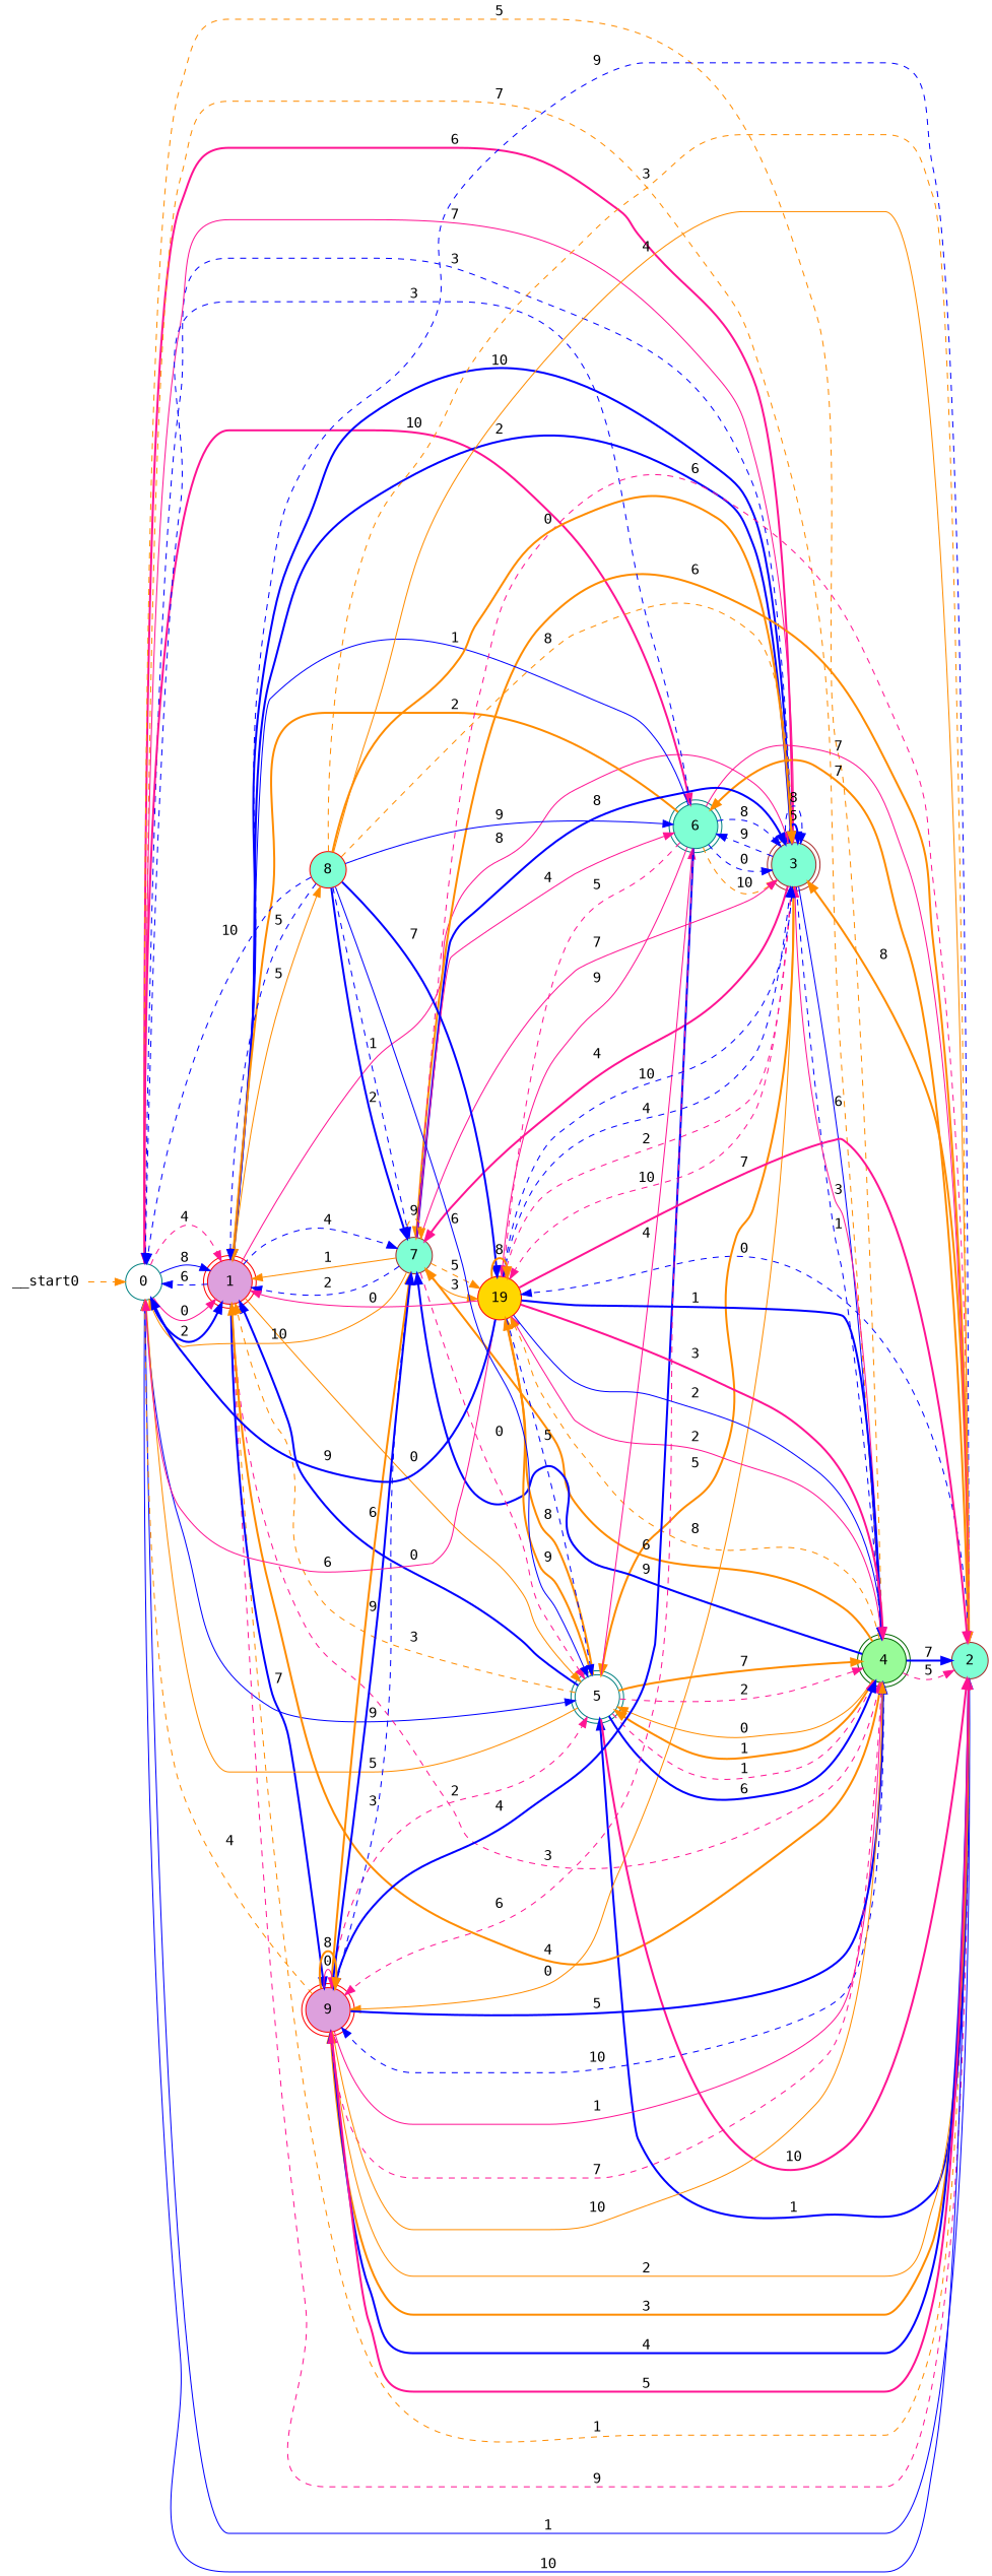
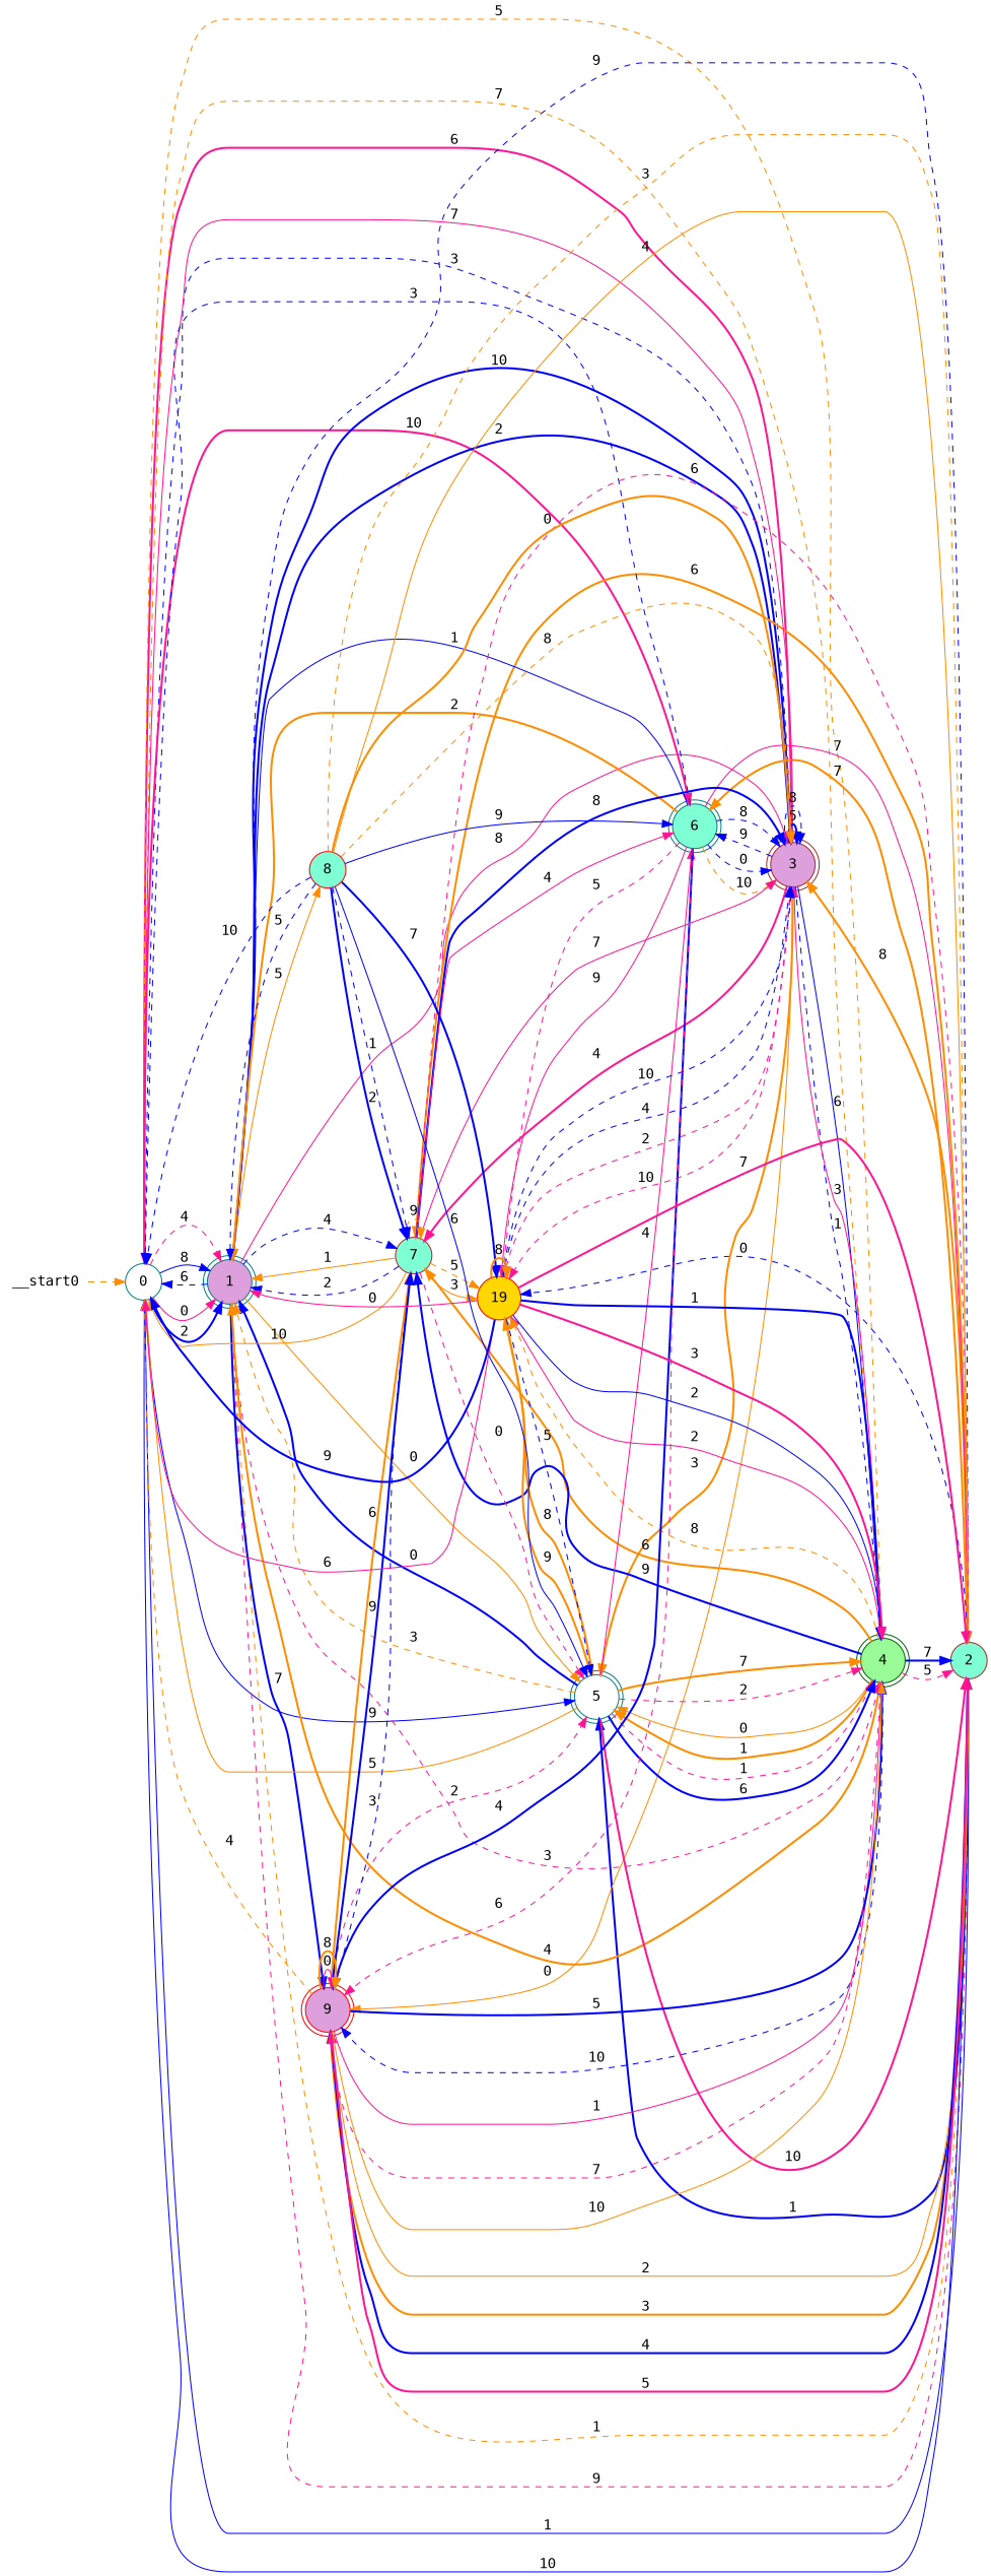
  digraph {
    fontname="DejaVu Sans Mono"
    rankdir=LR
    node [color=red fillcolor=aquamarine fontname="DejaVu Sans Mono" shape=doublecircle style=filled]
    edge [color=blue fontname="DejaVu Sans Mono" style=dashed]
    n1 [color=teal fillcolor=white label=0 shape=circle]
-   n2 [fillcolor=plum label=1]
+   n2 [color=teal fillcolor=plum label=1]
    n3 [color=brown label=2 shape=circle]
-   n4 [color=brown label=3]
+   n4 [color=brown fillcolor=plum label=3]
    n5 [color=darkgreen fillcolor=palegreen label=4]
    n6 [color=teal fillcolor=white label=5]
    n7 [color=teal label=6]
    n8 [color=brown label=7 shape=circle]
    n9 [label=8 shape=circle]
    n10 [fillcolor=plum label=9]
    n11 [fillcolor=gold label=19 shape=circle]
    __start0 [fillcolor=white height=0 shape=none width=0]
    n1 -> n2 [color=deeppink label=0 style=solid]
    n1 -> n2 [label=2 style=bold]
    n1 -> n2 [color=deeppink label=4]
    n1 -> n2 [label=8 style=solid]
    n1 -> n3 [label=1 style=solid]
    n1 -> n4 [label=3]
    n1 -> n4 [color=deeppink label=6 style=bold]
    n1 -> n5 [color=darkorange label=5]
    n1 -> n5 [color=darkorange label=7]
    n1 -> n6 [label=9 style=solid]
    n1 -> n7 [color=deeppink label=10 style=bold]
    n2 -> n1 [label=6]
    n2 -> n3 [color=darkorange label=1]
    n2 -> n3 [color=deeppink label=9]
    n2 -> n4 [label=2 style=bold]
    n2 -> n4 [color=deeppink label=8 style=solid]
    n2 -> n4 [label=10 style=bold]
    n2 -> n5 [color=deeppink label=3]
    n2 -> n6 [color=darkorange label=0 style=solid]
    n2 -> n8 [label=4]
    n2 -> n9 [color=darkorange label=5 style=solid]
    n2 -> n10 [label=7 style=bold]
    n3 -> n1 [label=10 style=solid]
    n3 -> n2 [label=9]
    n3 -> n4 [color=darkorange label=8 style=bold]
    n3 -> n6 [label=1 style=bold]
    n3 -> n7 [color=darkorange label=7 style=bold]
    n3 -> n8 [color=darkorange label=6 style=bold]
    n3 -> n10 [color=darkorange label=2 style=solid]
    n3 -> n10 [color=darkorange label=3 style=bold]
    n3 -> n10 [label=4 style=bold]
    n3 -> n10 [color=deeppink label=5 style=bold]
    n3 -> n11 [label=0]
    n4 -> n1 [color=deeppink label=7 style=solid]
    n4 -> n4 [label=5 style=bold]
    n4 -> n4 [label=8]
    n4 -> n5 [label=1]
    n4 -> n5 [label=6 style=solid]
-   n4 -> n6 [color=darkorange label=5 style=bold]
+   n4 -> n6 [color=darkorange label=3 style=bold]
    n4 -> n7 [label=9]
    n4 -> n8 [color=deeppink label=4 style=bold]
    n4 -> n10 [color=darkorange label=0 style=solid]
    n4 -> n11 [color=deeppink label=2]
    n4 -> n11 [color=deeppink label=10]
    n5 -> n2 [color=darkorange label=4 style=bold]
    n5 -> n3 [color=deeppink label=5]
    n5 -> n3 [label=7 style=bold]
    n5 -> n4 [color=deeppink label=3 style=solid]
    n5 -> n6 [color=darkorange label=0 style=solid]
    n5 -> n6 [color=darkorange label=1 style=bold]
    n5 -> n8 [color=darkorange label=6 style=bold]
    n5 -> n8 [label=9 style=bold]
    n5 -> n10 [label=10]
    n5 -> n11 [color=deeppink label=2 style=solid]
    n5 -> n11 [color=darkorange label=8]
    n6 -> n1 [color=darkorange label=5 style=solid]
    n6 -> n2 [label=0 style=bold]
    n6 -> n2 [color=darkorange label=3]
    n6 -> n3 [color=deeppink label=10 style=bold]
    n6 -> n5 [color=deeppink label=1]
    n6 -> n5 [color=deeppink label=2]
    n6 -> n5 [label=6 style=bold]
    n6 -> n5 [color=darkorange label=7 style=bold]
    n6 -> n7 [color=deeppink label=4 style=solid]
    n6 -> n11 [color=darkorange label=8 style=bold]
    n6 -> n11 [color=darkorange label=9 style=bold]
    n7 -> n1 [label=3]
    n7 -> n2 [label=1 style=solid]
    n7 -> n2 [color=darkorange label=2 style=bold]
    n7 -> n3 [color=deeppink label=7 style=solid]
    n7 -> n4 [label=0]
    n7 -> n4 [label=8]
    n7 -> n4 [color=darkorange label=10]
    n7 -> n10 [label=4 style=bold]
    n7 -> n10 [color=deeppink label=6]
    n7 -> n11 [color=deeppink label=5]
    n7 -> n11 [color=deeppink label=9 style=solid]
    n8 -> n1 [color=darkorange label=10 style=solid]
    n8 -> n2 [color=darkorange label=1 style=solid]
    n8 -> n2 [label=2]
    n8 -> n3 [color=deeppink label=6]
    n8 -> n4 [color=deeppink label=7 style=solid]
    n8 -> n4 [label=8 style=bold]
    n8 -> n6 [color=deeppink label=0]
    n8 -> n7 [color=deeppink label=4 style=solid]
    n8 -> n8 [color=darkorange label=9]
    n8 -> n11 [color=darkorange label=3 style=solid]
    n8 -> n11 [color=darkorange label=5]
    n9 -> n1 [label=10]
    n9 -> n2 [label=5]
    n9 -> n3 [color=darkorange label=3]
    n9 -> n3 [color=darkorange label=4 style=solid]
    n9 -> n4 [color=darkorange label=0 style=bold]
    n9 -> n4 [color=darkorange label=8]
    n9 -> n6 [label=6 style=solid]
    n9 -> n7 [label=9 style=solid]
    n9 -> n8 [label=1]
    n9 -> n8 [label=2 style=bold]
    n9 -> n11 [label=7 style=bold]
    n10 -> n1 [color=darkorange label=4]
    n10 -> n5 [color=deeppink label=1 style=solid]
    n10 -> n5 [label=5 style=bold]
    n10 -> n5 [color=deeppink label=7]
    n10 -> n5 [color=darkorange label=10 style=solid]
    n10 -> n6 [color=deeppink label=2]
    n10 -> n8 [label=3]
    n10 -> n8 [color=darkorange label=6 style=bold]
    n10 -> n8 [label=9 style=bold]
    n10 -> n10 [color=deeppink label=0 style=solid]
    n10 -> n10 [color=darkorange label=8 style=bold]
    n11 -> n1 [color=deeppink label=6 style=solid]
    n11 -> n1 [label=9 style=bold]
    n11 -> n2 [color=deeppink label=0 style=solid]
    n11 -> n3 [color=deeppink label=7 style=bold]
    n11 -> n4 [label=4]
    n11 -> n4 [label=10]
    n11 -> n5 [label=1 style=bold]
    n11 -> n5 [label=2 style=solid]
    n11 -> n5 [color=deeppink label=3 style=bold]
    n11 -> n6 [label=5]
    n11 -> n11 [color=darkorange label=8 style=bold]
    __start0 -> n1 [color=darkorange]
  }
